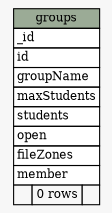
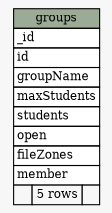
  digraph {
    bgcolor="#f7f7f7"
    fontname="DejaVu Serif"
    fontsize=11
    nodesep=0.18
    rankdir=RL
    ranksep=0.46
-   n1 [fontname="DejaVu Serif" fontsize=11 label=<     <TABLE BORDER="0" CELLBORDER="1" CELLSPACING="0" BGCOLOR="#ffffff">       <TR><TD COLSPAN="3" BGCOLOR="#9bab96" ALIGN="CENTER">groups</TD></TR>       <TR><TD PORT="_id" COLSPAN="3" ALIGN="LEFT">_id</TD></TR>       <TR><TD PORT="id" COLSPAN="3" ALIGN="LEFT">id</TD></TR>       <TR><TD PORT="groupName" COLSPAN="3" ALIGN="LEFT">groupName</TD></TR>       <TR><TD PORT="maxStudents" COLSPAN="3" ALIGN="LEFT">maxStudents</TD></TR>       <TR><TD PORT="students" COLSPAN="3" ALIGN="LEFT">students</TD></TR>       <TR><TD PORT="open" COLSPAN="3" ALIGN="LEFT">open</TD></TR>       <TR><TD PORT="fileZones" COLSPAN="3" ALIGN="LEFT">fileZones</TD></TR>       <TR><TD PORT="member" COLSPAN="3" ALIGN="LEFT">member</TD></TR>       <TR><TD ALIGN="LEFT" BGCOLOR="#f7f7f7">  </TD><TD ALIGN="RIGHT" BGCOLOR="#f7f7f7">0 rows</TD><TD ALIGN="RIGHT" BGCOLOR="#f7f7f7">  </TD></TR>     </TABLE>> shape=plaintext]
+   n1 [fontname="DejaVu Serif" fontsize=11 label=<     <TABLE BORDER="0" CELLBORDER="1" CELLSPACING="0" BGCOLOR="#ffffff">       <TR><TD COLSPAN="3" BGCOLOR="#9bab96" ALIGN="CENTER">groups</TD></TR>       <TR><TD PORT="_id" COLSPAN="3" ALIGN="LEFT">_id</TD></TR>       <TR><TD PORT="id" COLSPAN="3" ALIGN="LEFT">id</TD></TR>       <TR><TD PORT="groupName" COLSPAN="3" ALIGN="LEFT">groupName</TD></TR>       <TR><TD PORT="maxStudents" COLSPAN="3" ALIGN="LEFT">maxStudents</TD></TR>       <TR><TD PORT="students" COLSPAN="3" ALIGN="LEFT">students</TD></TR>       <TR><TD PORT="open" COLSPAN="3" ALIGN="LEFT">open</TD></TR>       <TR><TD PORT="fileZones" COLSPAN="3" ALIGN="LEFT">fileZones</TD></TR>       <TR><TD PORT="member" COLSPAN="3" ALIGN="LEFT">member</TD></TR>       <TR><TD ALIGN="LEFT" BGCOLOR="#f7f7f7">  </TD><TD ALIGN="RIGHT" BGCOLOR="#f7f7f7">5 rows</TD><TD ALIGN="RIGHT" BGCOLOR="#f7f7f7">  </TD></TR>     </TABLE>> shape=plaintext]
  }
